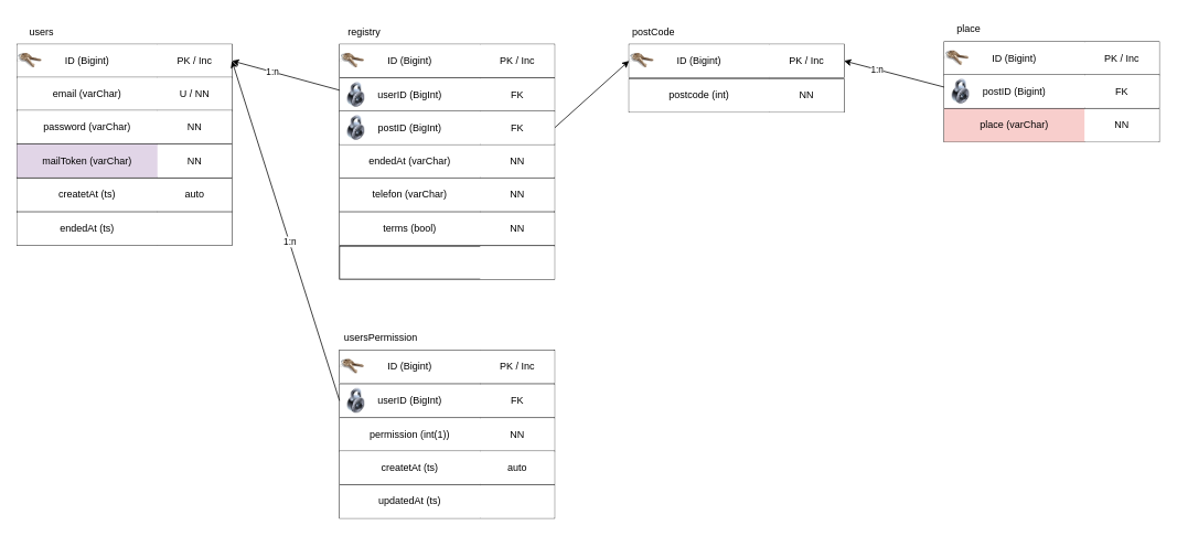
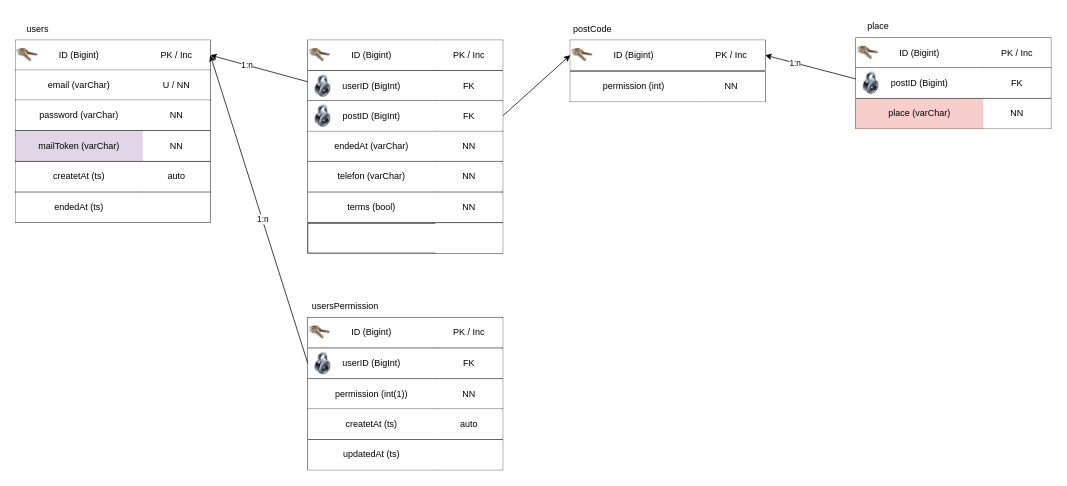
  <mxCell id="0" />
  <mxCell id="1" parent="0" />
  <mxCell id="2" value="users" style="text;html=1;strokeColor=none;fillColor=none;align=center;verticalAlign=middle;whiteSpace=wrap;rounded=0;" parent="1" vertex="1"><mxGeometry x="20" y="23" width="60" height="30" as="geometry" /></mxCell>
  <mxCell id="3" value="" style="rounded=0;whiteSpace=wrap;html=1;" parent="1" vertex="1"><mxGeometry x="20" y="53" width="260" height="40" as="geometry" /></mxCell>
  <mxCell id="4" value="ID (Bigint)" style="rounded=0;whiteSpace=wrap;html=1;strokeColor=none;" parent="1" vertex="1"><mxGeometry x="20" y="53" width="170" height="40" as="geometry" /></mxCell>
  <mxCell id="5" value="PK / Inc" style="rounded=0;whiteSpace=wrap;html=1;strokeColor=none;" parent="1" vertex="1"><mxGeometry x="190" y="53" width="90" height="40" as="geometry" /></mxCell>
  <mxCell id="6" value="" style="rounded=0;whiteSpace=wrap;html=1;" parent="1" vertex="1"><mxGeometry x="20" y="93" width="260" height="40" as="geometry" /></mxCell>
  <mxCell id="7" value="email (varChar)" style="rounded=0;whiteSpace=wrap;html=1;strokeColor=none;" parent="1" vertex="1"><mxGeometry x="20" y="93" width="170" height="40" as="geometry" /></mxCell>
  <mxCell id="8" value="U / NN" style="rounded=0;whiteSpace=wrap;html=1;strokeColor=none;" parent="1" vertex="1"><mxGeometry x="190" y="93" width="90" height="40" as="geometry" /></mxCell>
  <mxCell id="9" value="" style="rounded=0;whiteSpace=wrap;html=1;" parent="1" vertex="1"><mxGeometry x="20" y="133" width="260" height="40" as="geometry" /></mxCell>
  <mxCell id="10" value="password (varChar)" style="rounded=0;whiteSpace=wrap;html=1;strokeColor=none;" parent="1" vertex="1"><mxGeometry x="20" y="133" width="170" height="40" as="geometry" /></mxCell>
  <mxCell id="11" value="NN" style="rounded=0;whiteSpace=wrap;html=1;strokeColor=none;" parent="1" vertex="1"><mxGeometry x="190" y="133" width="90" height="40" as="geometry" /></mxCell>
  <mxCell id="12" value="" style="image;html=1;image=img/lib/clip_art/general/Keys_128x128.png" parent="1" vertex="1"><mxGeometry x="20" y="53" width="30" height="40" as="geometry" /></mxCell>
- <mxCell id="13" value="registry" style="text;html=1;strokeColor=none;fillColor=none;align=center;verticalAlign=middle;whiteSpace=wrap;rounded=0;" parent="1" vertex="1"><mxGeometry x="410" y="23" width="60" height="30" as="geometry" /></mxCell>
  <mxCell id="14" value="" style="rounded=0;whiteSpace=wrap;html=1;" parent="1" vertex="1"><mxGeometry x="410" y="53" width="260" height="40" as="geometry" /></mxCell>
  <mxCell id="15" value="ID (Bigint)" style="rounded=0;whiteSpace=wrap;html=1;strokeColor=none;" parent="1" vertex="1"><mxGeometry x="410" y="53" width="170" height="40" as="geometry" /></mxCell>
  <mxCell id="16" value="PK / Inc" style="rounded=0;whiteSpace=wrap;html=1;strokeColor=none;" parent="1" vertex="1"><mxGeometry x="580" y="53" width="90" height="40" as="geometry" /></mxCell>
  <mxCell id="17" value="" style="rounded=0;whiteSpace=wrap;html=1;" parent="1" vertex="1"><mxGeometry x="410" y="94" width="260" height="40" as="geometry" /></mxCell>
  <mxCell id="18" value="userID (BigInt)" style="rounded=0;whiteSpace=wrap;html=1;strokeColor=none;" parent="1" vertex="1"><mxGeometry x="410" y="94" width="170" height="40" as="geometry" /></mxCell>
  <mxCell id="19" value="FK" style="rounded=0;whiteSpace=wrap;html=1;strokeColor=none;" parent="1" vertex="1"><mxGeometry x="580" y="94" width="90" height="40" as="geometry" /></mxCell>
  <mxCell id="20" value="" style="rounded=0;whiteSpace=wrap;html=1;" parent="1" vertex="1"><mxGeometry x="410" y="174" width="260" height="40" as="geometry" /></mxCell>
  <mxCell id="21" value="endedAt (varChar)" style="rounded=0;whiteSpace=wrap;html=1;strokeColor=none;" parent="1" vertex="1"><mxGeometry x="410" y="174" width="170" height="40" as="geometry" /></mxCell>
  <mxCell id="22" value="NN" style="rounded=0;whiteSpace=wrap;html=1;strokeColor=none;" parent="1" vertex="1"><mxGeometry x="580" y="174" width="90" height="40" as="geometry" /></mxCell>
  <mxCell id="23" value="" style="image;html=1;image=img/lib/clip_art/general/Keys_128x128.png" parent="1" vertex="1"><mxGeometry x="410" y="53" width="30" height="40" as="geometry" /></mxCell>
  <mxCell id="24" style="edgeStyle=none;html=1;entryX=1;entryY=0.5;entryDx=0;entryDy=0;" parent="1" source="26" target="5" edge="1"><mxGeometry relative="1" as="geometry" /></mxCell>
  <mxCell id="25" value="1:n" style="edgeLabel;html=1;align=center;verticalAlign=middle;resizable=0;points=[];" parent="24" vertex="1" connectable="0"><mxGeometry x="0.264" relative="1" as="geometry"><mxPoint as="offset" /></mxGeometry></mxCell>
  <mxCell id="26" value="" style="image;html=1;image=img/lib/clip_art/general/Lock_128x128.png" parent="1" vertex="1"><mxGeometry x="410" y="99" width="40" height="30" as="geometry" /></mxCell>
  <mxCell id="27" value="postCode" style="text;html=1;strokeColor=none;fillColor=none;align=center;verticalAlign=middle;whiteSpace=wrap;rounded=0;" parent="1" vertex="1"><mxGeometry x="760" y="23" width="60" height="30" as="geometry" /></mxCell>
  <mxCell id="28" value="" style="rounded=0;whiteSpace=wrap;html=1;" parent="1" vertex="1"><mxGeometry x="760" y="53" width="260" height="40" as="geometry" /></mxCell>
  <mxCell id="29" value="ID (Bigint)" style="rounded=0;whiteSpace=wrap;html=1;strokeColor=none;" parent="1" vertex="1"><mxGeometry x="760" y="53" width="170" height="40" as="geometry" /></mxCell>
  <mxCell id="30" value="PK / Inc" style="rounded=0;whiteSpace=wrap;html=1;strokeColor=none;" parent="1" vertex="1"><mxGeometry x="930" y="53" width="90" height="40" as="geometry" /></mxCell>
  <mxCell id="31" value="" style="rounded=0;whiteSpace=wrap;html=1;" parent="1" vertex="1"><mxGeometry x="760" y="95" width="260" height="40" as="geometry" /></mxCell>
- <mxCell id="32" value="postcode (int)" style="rounded=0;whiteSpace=wrap;html=1;strokeColor=none;" parent="1" vertex="1"><mxGeometry x="760" y="95" width="170" height="40" as="geometry" /></mxCell>
+ <mxCell id="32" value="permission (int)" style="rounded=0;whiteSpace=wrap;html=1;strokeColor=none;" parent="1" vertex="1"><mxGeometry x="760" y="95" width="170" height="40" as="geometry" /></mxCell>
  <mxCell id="33" value="NN" style="rounded=0;whiteSpace=wrap;html=1;strokeColor=none;" parent="1" vertex="1"><mxGeometry x="930" y="95" width="90" height="40" as="geometry" /></mxCell>
  <mxCell id="34" value="" style="image;html=1;image=img/lib/clip_art/general/Keys_128x128.png" parent="1" vertex="1"><mxGeometry x="760" y="53" width="30" height="40" as="geometry" /></mxCell>
  <mxCell id="35" style="edgeStyle=none;html=1;exitX=1;exitY=0.5;exitDx=0;exitDy=0;entryX=0;entryY=0.5;entryDx=0;entryDy=0;" parent="1" source="89" target="34" edge="1"><mxGeometry relative="1" as="geometry"><mxPoint x="700" y="143" as="sourcePoint" /><mxPoint x="700" y="143" as="targetPoint" /></mxGeometry></mxCell>
  <mxCell id="36" value="" style="rounded=0;whiteSpace=wrap;html=1;" parent="1" vertex="1"><mxGeometry x="410" y="215" width="260" height="40" as="geometry" /></mxCell>
  <mxCell id="37" value="telefon (varChar)" style="rounded=0;whiteSpace=wrap;html=1;strokeColor=none;" parent="1" vertex="1"><mxGeometry x="410" y="215" width="170" height="40" as="geometry" /></mxCell>
  <mxCell id="38" value="NN" style="rounded=0;whiteSpace=wrap;html=1;strokeColor=none;" parent="1" vertex="1"><mxGeometry x="580" y="215" width="90" height="40" as="geometry" /></mxCell>
  <mxCell id="39" value="" style="rounded=0;whiteSpace=wrap;html=1;" parent="1" vertex="1"><mxGeometry x="410" y="256" width="260" height="40" as="geometry" /></mxCell>
  <mxCell id="40" value="terms (bool)" style="rounded=0;whiteSpace=wrap;html=1;strokeColor=none;" parent="1" vertex="1"><mxGeometry x="410" y="256" width="170" height="40" as="geometry" /></mxCell>
  <mxCell id="41" value="NN" style="rounded=0;whiteSpace=wrap;html=1;strokeColor=none;" parent="1" vertex="1"><mxGeometry x="580" y="256" width="90" height="40" as="geometry" /></mxCell>
  <mxCell id="42" value="" style="rounded=0;whiteSpace=wrap;html=1;" parent="1" vertex="1"><mxGeometry x="410" y="297" width="260" height="40" as="geometry" /></mxCell>
  <mxCell id="43" value="" style="rounded=0;whiteSpace=wrap;html=1;strokeColor=none;" parent="1" vertex="1"><mxGeometry x="580" y="297" width="90" height="40" as="geometry" /></mxCell>
  <mxCell id="44" value="" style="rounded=0;whiteSpace=wrap;html=1;" parent="1" vertex="1"><mxGeometry x="20" y="215" width="260" height="40" as="geometry" /></mxCell>
  <mxCell id="45" value="createtAt (ts)" style="rounded=0;whiteSpace=wrap;html=1;strokeColor=none;" parent="1" vertex="1"><mxGeometry x="20" y="215" width="170" height="40" as="geometry" /></mxCell>
  <mxCell id="46" value="auto" style="rounded=0;whiteSpace=wrap;html=1;strokeColor=none;" parent="1" vertex="1"><mxGeometry x="190" y="215" width="90" height="40" as="geometry" /></mxCell>
  <mxCell id="47" value="" style="rounded=0;whiteSpace=wrap;html=1;" parent="1" vertex="1"><mxGeometry x="20" y="256" width="260" height="40" as="geometry" /></mxCell>
  <mxCell id="48" value="endedAt (ts)" style="rounded=0;whiteSpace=wrap;html=1;strokeColor=none;" parent="1" vertex="1"><mxGeometry x="20" y="256" width="170" height="40" as="geometry" /></mxCell>
  <mxCell id="49" value="" style="rounded=0;whiteSpace=wrap;html=1;strokeColor=none;" parent="1" vertex="1"><mxGeometry x="190" y="256" width="90" height="40" as="geometry" /></mxCell>
  <mxCell id="50" value="" style="rounded=0;whiteSpace=wrap;html=1;" parent="1" vertex="1"><mxGeometry x="20" y="174" width="260" height="40" as="geometry" /></mxCell>
  <mxCell id="51" value="mailToken (varChar)" style="rounded=0;whiteSpace=wrap;html=1;strokeColor=none;fillColor=#e1d5e7;" parent="1" vertex="1"><mxGeometry x="20" y="174" width="170" height="40" as="geometry" /></mxCell>
  <mxCell id="52" value="NN" style="rounded=0;whiteSpace=wrap;html=1;strokeColor=none;" parent="1" vertex="1"><mxGeometry x="190" y="174" width="90" height="40" as="geometry" /></mxCell>
  <mxCell id="53" value="usersPermission" style="text;html=1;strokeColor=none;fillColor=none;align=center;verticalAlign=middle;whiteSpace=wrap;rounded=0;" parent="1" vertex="1"><mxGeometry x="410" y="393" width="100" height="30" as="geometry" /></mxCell>
  <mxCell id="54" value="" style="rounded=0;whiteSpace=wrap;html=1;" parent="1" vertex="1"><mxGeometry x="410" y="423" width="260" height="40" as="geometry" /></mxCell>
  <mxCell id="55" value="ID (Bigint)" style="rounded=0;whiteSpace=wrap;html=1;strokeColor=none;" parent="1" vertex="1"><mxGeometry x="410" y="423" width="170" height="40" as="geometry" /></mxCell>
  <mxCell id="56" value="PK / Inc" style="rounded=0;whiteSpace=wrap;html=1;strokeColor=none;" parent="1" vertex="1"><mxGeometry x="580" y="423" width="90" height="40" as="geometry" /></mxCell>
  <mxCell id="57" value="" style="rounded=0;whiteSpace=wrap;html=1;" parent="1" vertex="1"><mxGeometry x="410" y="505" width="260" height="40" as="geometry" /></mxCell>
  <mxCell id="58" value="permission (int(1))" style="rounded=0;whiteSpace=wrap;html=1;strokeColor=none;" parent="1" vertex="1"><mxGeometry x="410" y="505" width="170" height="40" as="geometry" /></mxCell>
  <mxCell id="59" value="NN" style="rounded=0;whiteSpace=wrap;html=1;strokeColor=none;" parent="1" vertex="1"><mxGeometry x="580" y="505" width="90" height="40" as="geometry" /></mxCell>
  <mxCell id="60" value="" style="image;html=1;image=img/lib/clip_art/general/Keys_128x128.png" parent="1" vertex="1"><mxGeometry x="410" y="423" width="30" height="40" as="geometry" /></mxCell>
  <mxCell id="61" value="" style="rounded=0;whiteSpace=wrap;html=1;" parent="1" vertex="1"><mxGeometry x="410" y="464" width="260" height="40" as="geometry" /></mxCell>
  <mxCell id="62" value="userID (BigInt)" style="rounded=0;whiteSpace=wrap;html=1;strokeColor=none;" parent="1" vertex="1"><mxGeometry x="410" y="464" width="170" height="40" as="geometry" /></mxCell>
  <mxCell id="63" value="FK" style="rounded=0;whiteSpace=wrap;html=1;strokeColor=none;" parent="1" vertex="1"><mxGeometry x="580" y="464" width="90" height="40" as="geometry" /></mxCell>
  <mxCell id="64" style="edgeStyle=none;html=1;entryX=1;entryY=0.5;entryDx=0;entryDy=0;exitX=0;exitY=0.5;exitDx=0;exitDy=0;" parent="1" source="66" target="5" edge="1"><mxGeometry relative="1" as="geometry" /></mxCell>
  <mxCell id="65" value="1:n" style="edgeLabel;html=1;align=center;verticalAlign=middle;resizable=0;points=[];" parent="64" vertex="1" connectable="0"><mxGeometry x="-0.065" relative="1" as="geometry"><mxPoint as="offset" /></mxGeometry></mxCell>
  <mxCell id="66" value="" style="image;html=1;image=img/lib/clip_art/general/Lock_128x128.png" parent="1" vertex="1"><mxGeometry x="410" y="469" width="40" height="30" as="geometry" /></mxCell>
  <mxCell id="67" value="" style="rounded=0;whiteSpace=wrap;html=1;" parent="1" vertex="1"><mxGeometry x="410" y="545" width="260" height="40" as="geometry" /></mxCell>
  <mxCell id="68" value="createtAt (ts)" style="rounded=0;whiteSpace=wrap;html=1;strokeColor=none;" parent="1" vertex="1"><mxGeometry x="410" y="545" width="170" height="40" as="geometry" /></mxCell>
  <mxCell id="69" value="auto" style="rounded=0;whiteSpace=wrap;html=1;strokeColor=none;" parent="1" vertex="1"><mxGeometry x="580" y="545" width="90" height="40" as="geometry" /></mxCell>
  <mxCell id="70" value="" style="rounded=0;whiteSpace=wrap;html=1;" parent="1" vertex="1"><mxGeometry x="410" y="586" width="260" height="40" as="geometry" /></mxCell>
  <mxCell id="71" value="updatedAt (ts)" style="rounded=0;whiteSpace=wrap;html=1;strokeColor=none;" parent="1" vertex="1"><mxGeometry x="410" y="586" width="170" height="40" as="geometry" /></mxCell>
  <mxCell id="72" value="" style="rounded=0;whiteSpace=wrap;html=1;strokeColor=none;" parent="1" vertex="1"><mxGeometry x="580" y="586" width="90" height="40" as="geometry" /></mxCell>
  <mxCell id="73" value="place" style="text;html=1;strokeColor=none;fillColor=none;align=center;verticalAlign=middle;whiteSpace=wrap;rounded=0;" parent="1" vertex="1"><mxGeometry x="1141" y="20" width="60" height="30" as="geometry" /></mxCell>
  <mxCell id="74" value="" style="rounded=0;whiteSpace=wrap;html=1;" parent="1" vertex="1"><mxGeometry x="1141" y="50" width="260" height="40" as="geometry" /></mxCell>
  <mxCell id="75" value="ID (Bigint)" style="rounded=0;whiteSpace=wrap;html=1;strokeColor=none;" parent="1" vertex="1"><mxGeometry x="1141" y="50" width="170" height="40" as="geometry" /></mxCell>
  <mxCell id="76" value="PK / Inc" style="rounded=0;whiteSpace=wrap;html=1;strokeColor=none;" parent="1" vertex="1"><mxGeometry x="1311" y="50" width="90" height="40" as="geometry" /></mxCell>
  <mxCell id="77" value="" style="rounded=0;whiteSpace=wrap;html=1;" parent="1" vertex="1"><mxGeometry x="1141" y="90" width="260" height="40" as="geometry" /></mxCell>
  <mxCell id="78" value="postID (Bigint)" style="rounded=0;whiteSpace=wrap;html=1;strokeColor=none;" parent="1" vertex="1"><mxGeometry x="1141" y="90" width="170" height="40" as="geometry" /></mxCell>
  <mxCell id="79" value="FK" style="rounded=0;whiteSpace=wrap;html=1;strokeColor=none;" parent="1" vertex="1"><mxGeometry x="1311" y="90" width="90" height="40" as="geometry" /></mxCell>
  <mxCell id="80" value="" style="image;html=1;image=img/lib/clip_art/general/Keys_128x128.png" parent="1" vertex="1"><mxGeometry x="1141" y="50" width="30" height="40" as="geometry" /></mxCell>
  <mxCell id="81" style="edgeStyle=none;html=1;entryX=1;entryY=0.5;entryDx=0;entryDy=0;" parent="1" source="83" target="30" edge="1"><mxGeometry relative="1" as="geometry" /></mxCell>
  <mxCell id="82" value="1:n" style="edgeLabel;html=1;align=center;verticalAlign=middle;resizable=0;points=[];" parent="81" vertex="1" connectable="0"><mxGeometry x="0.343" relative="1" as="geometry"><mxPoint as="offset" /></mxGeometry></mxCell>
  <mxCell id="83" value="" style="image;html=1;image=img/lib/clip_art/general/Lock_128x128.png" parent="1" vertex="1"><mxGeometry x="1141" y="95" width="40" height="30" as="geometry" /></mxCell>
  <mxCell id="84" value="" style="rounded=0;whiteSpace=wrap;html=1;" parent="1" vertex="1"><mxGeometry x="1141" y="131" width="260" height="40" as="geometry" /></mxCell>
  <mxCell id="85" value="place (varChar)" style="rounded=0;whiteSpace=wrap;html=1;strokeColor=none;fillColor=#f8cecc;" parent="1" vertex="1"><mxGeometry x="1141" y="131" width="170" height="40" as="geometry" /></mxCell>
  <mxCell id="86" value="NN" style="rounded=0;whiteSpace=wrap;html=1;strokeColor=none;" parent="1" vertex="1"><mxGeometry x="1311" y="131" width="90" height="40" as="geometry" /></mxCell>
  <mxCell id="87" value="" style="rounded=0;whiteSpace=wrap;html=1;" vertex="1" parent="1"><mxGeometry x="410" y="134" width="260" height="40" as="geometry" /></mxCell>
  <mxCell id="88" value="postID (BigInt)" style="rounded=0;whiteSpace=wrap;html=1;strokeColor=none;" vertex="1" parent="1"><mxGeometry x="410" y="134" width="170" height="40" as="geometry" /></mxCell>
  <mxCell id="89" value="FK" style="rounded=0;whiteSpace=wrap;html=1;strokeColor=none;" vertex="1" parent="1"><mxGeometry x="580" y="134" width="90" height="40" as="geometry" /></mxCell>
  <mxCell id="90" value="" style="image;html=1;image=img/lib/clip_art/general/Lock_128x128.png" vertex="1" parent="1"><mxGeometry x="410" y="139" width="40" height="30" as="geometry" /></mxCell>
